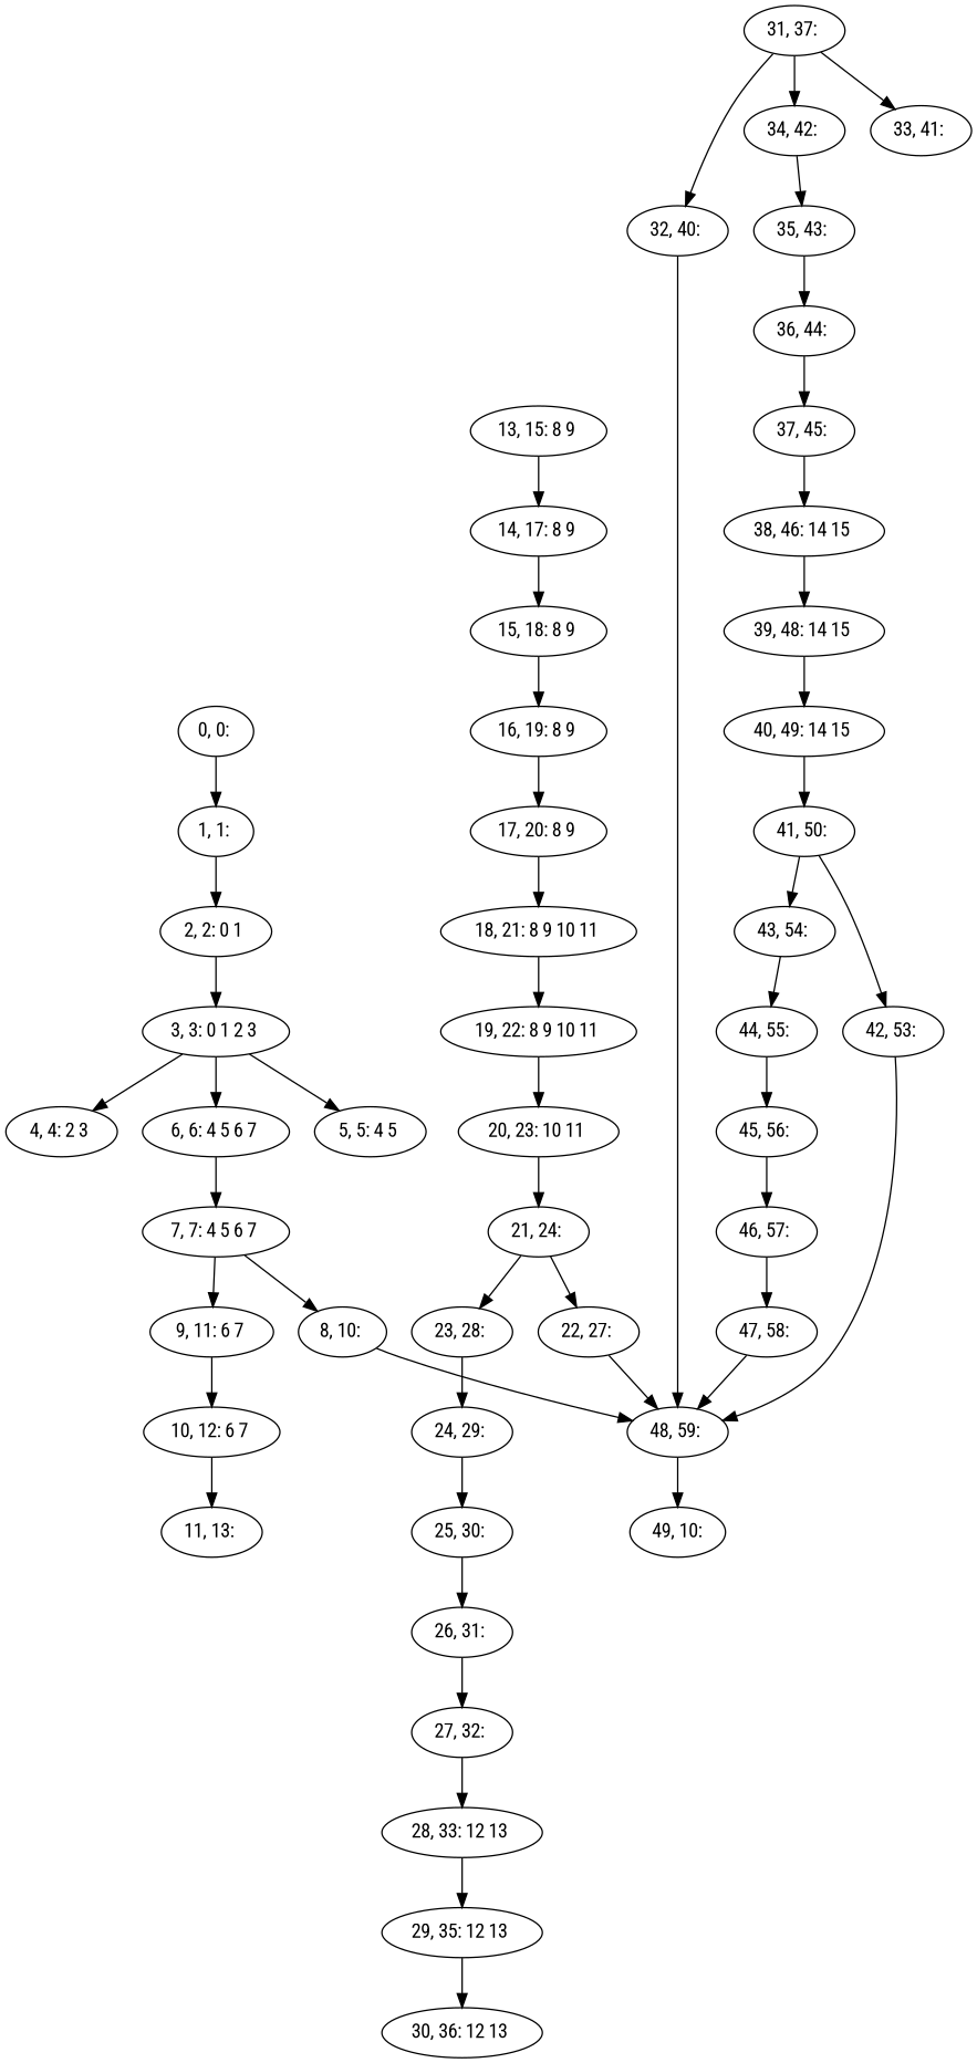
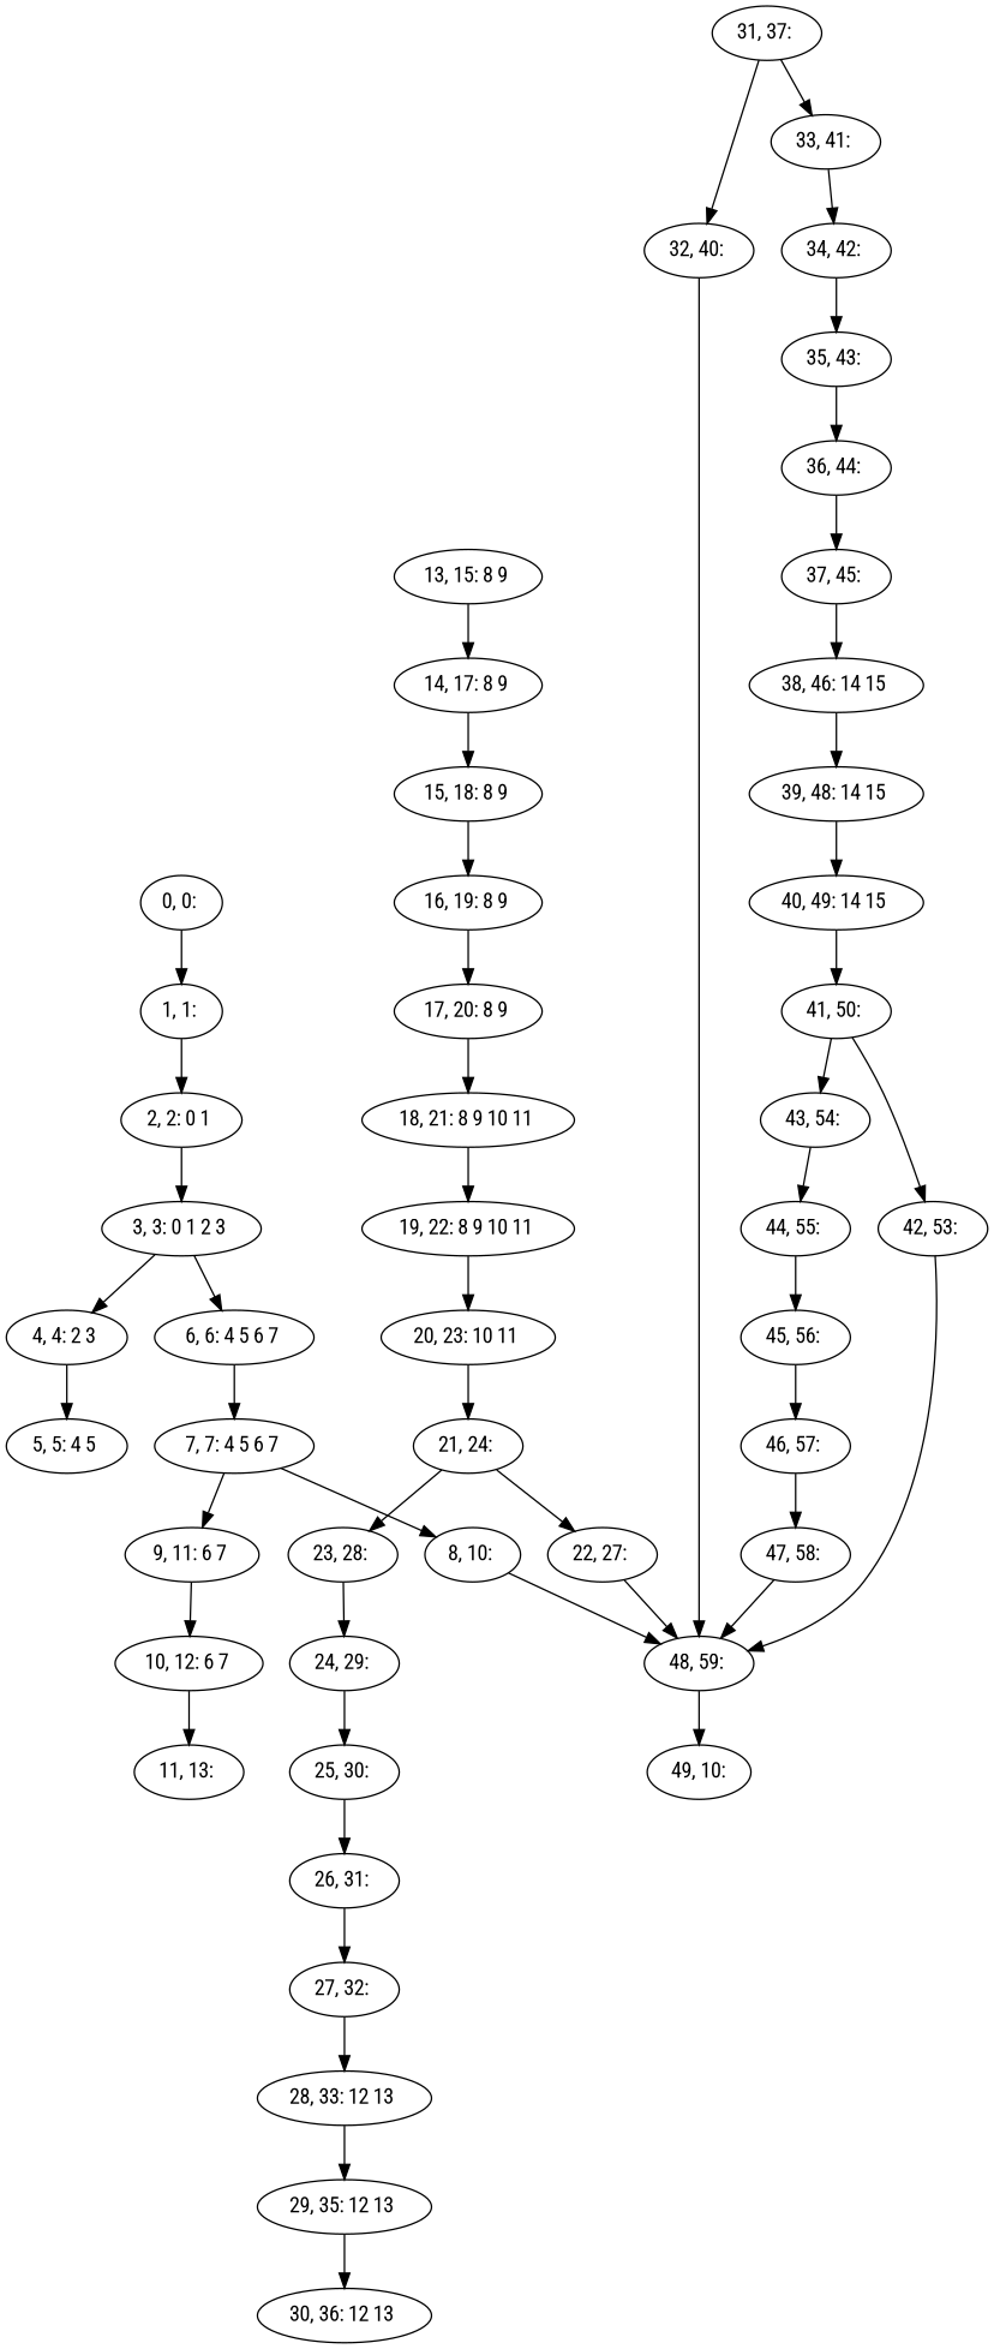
  digraph {
    fontname="Roboto Condensed"
    node [fontname="Roboto Condensed"]
    edge [fontname="Roboto Condensed"]
    n1 [label="0, 0: "]
    n2 [label="1, 1: "]
    n3 [label="2, 2: 0 1 "]
    n4 [label="3, 3: 0 1 2 3 "]
    n5 [label="4, 4: 2 3 "]
    n6 [label="6, 6: 4 5 6 7 "]
    n7 [label="5, 5: 4 5 "]
    n8 [label="7, 7: 4 5 6 7 "]
    n9 [label="8, 10: "]
    n10 [label="9, 11: 6 7 "]
    n11 [label="48, 59: "]
    n12 [label="10, 12: 6 7 "]
    n13 [label="49, 10:"]
    n14 [label="11, 13: "]
    n15 [label="13, 15: 8 9 "]
    n16 [label="14, 17: 8 9 "]
    n17 [label="15, 18: 8 9 "]
    n18 [label="16, 19: 8 9 "]
    n19 [label="17, 20: 8 9 "]
    n20 [label="18, 21: 8 9 10 11 "]
    n21 [label="19, 22: 8 9 10 11 "]
    n22 [label="20, 23: 10 11 "]
    n23 [label="21, 24: "]
    n24 [label="22, 27: "]
    n25 [label="23, 28: "]
    n26 [label="24, 29: "]
    n27 [label="25, 30: "]
    n28 [label="26, 31: "]
    n29 [label="27, 32: "]
    n30 [label="28, 33: 12 13 "]
    n31 [label="29, 35: 12 13 "]
    n32 [label="30, 36: 12 13 "]
    n33 [label="31, 37: "]
    n34 [label="32, 40: "]
    n35 [label="33, 41: "]
    n36 [label="34, 42: "]
    n37 [label="35, 43: "]
    n38 [label="36, 44: "]
    n39 [label="37, 45: "]
    n40 [label="38, 46: 14 15 "]
    n41 [label="39, 48: 14 15 "]
    n42 [label="40, 49: 14 15 "]
    n43 [label="41, 50: "]
    n44 [label="42, 53: "]
    n45 [label="43, 54: "]
    n46 [label="44, 55: "]
    n47 [label="45, 56: "]
    n48 [label="46, 57: "]
    n49 [label="47, 58: "]
    n1 -> n2
    n2 -> n3
    n3 -> n4
    n4 -> n5
    n4 -> n6
-   n4 -> n7
+   n5 -> n7
    n6 -> n8
    n8 -> n9
    n8 -> n10
    n9 -> n11
    n10 -> n12
    n11 -> n13
    n12 -> n14
    n15 -> n16
    n16 -> n17
    n17 -> n18
    n18 -> n19
    n19 -> n20
    n20 -> n21
    n21 -> n22
    n22 -> n23
    n23 -> n24
    n23 -> n25
    n24 -> n11
    n25 -> n26
    n26 -> n27
    n27 -> n28
    n28 -> n29
    n29 -> n30
    n30 -> n31
    n31 -> n32
    n33 -> n34
    n33 -> n35
    n34 -> n11
-   n33 -> n36
+   n35 -> n36
    n36 -> n37
    n37 -> n38
    n38 -> n39
    n39 -> n40
    n40 -> n41
    n41 -> n42
    n42 -> n43
    n43 -> n44
    n43 -> n45
    n44 -> n11
    n45 -> n46
    n46 -> n47
    n47 -> n48
    n48 -> n49
    n49 -> n11
  }
